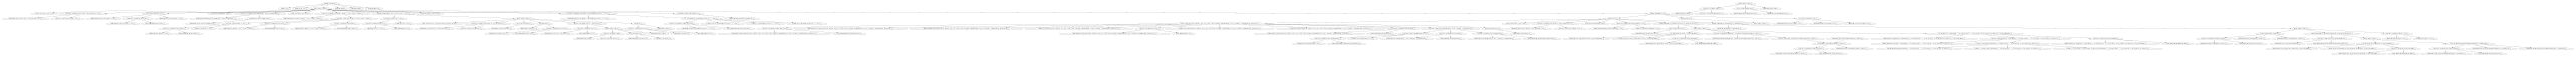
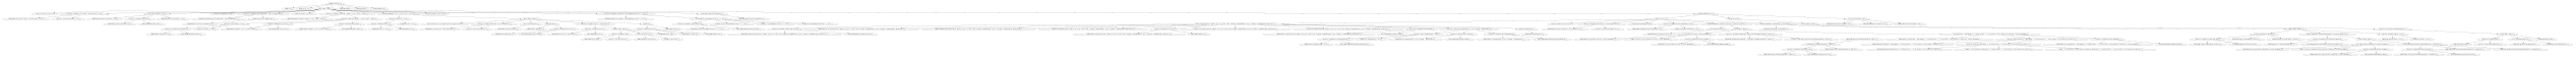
  digraph {
    fontname="Liberation Mono"
    node [fontname="Liberation Mono"]
    edge [fontname="Liberation Mono"]
    n1 [label=<(METHOD,processFile)<SUB>333</SUB>>]
    n2 [label=<(PARAM,this)<SUB>333</SUB>>]
    n3 [label=<(PARAM,String file)<SUB>333</SUB>>]
    n4 [label=<(BLOCK,&lt;empty&gt;,&lt;empty&gt;)<SUB>333</SUB>>]
    n5 [label=<(MODIFIER,PRIVATE)>]
    n6 [label=<(MODIFIER,VIRTUAL)>]
    n7 [label=<(METHOD_RETURN,void)<SUB>333</SUB>>]
    n8 [label=<(LOCAL,File srcFile: java.io.File)>]
    n9 [label=<(&lt;operator&gt;.assignment,File srcFile = new File(srcDir, file))<SUB>334</SUB>>]
    n10 [label=<(&lt;init&gt;,new File(srcDir, file))<SUB>334</SUB>>]
    n11 [label=<(LOCAL,long lastModified: long)>]
    n12 [label=<(&lt;operator&gt;.assignment,long lastModified = srcFile.lastModified())<SUB>335</SUB>>]
    n13 [label=<(LOCAL,File destD: java.io.File)>]
    n14 [label=<(&lt;operator&gt;.assignment,File destD = destDir == null ? srcDir : destDir)<SUB>336</SUB>>]
    n15 [label=<(CONTROL_STRUCTURE,if (fcv == null),if (fcv == null))<SUB>338</SUB>>]
    n16 [label=<(LOCAL,File tmpFile: java.io.File)>]
    n17 [label=<(&lt;operator&gt;.assignment,File tmpFile = createTempFile(&quot;fixcrlf&quot;, &quot;&quot;, null))<SUB>344</SUB>>]
    n18 [label=<(deleteOnExit,tmpFile.deleteOnExit())<SUB>345</SUB>>]
    n19 [label=<(CONTROL_STRUCTURE,try,try)<SUB>346</SUB>>]
    n20 [label=<(IDENTIFIER,srcFile,File srcFile = new File(srcDir, file))<SUB>334</SUB>>]
    n21 [label=<(&lt;operator&gt;.alloc,new File(srcDir, file))<SUB>334</SUB>>]
    n22 [label=<(IDENTIFIER,srcFile,new File(srcDir, file))<SUB>334</SUB>>]
    n23 [label=<(&lt;operator&gt;.fieldAccess,this.srcDir)<SUB>334</SUB>>]
    n24 [label=<(IDENTIFIER,file,new File(srcDir, file))<SUB>334</SUB>>]
    n25 [label=<(IDENTIFIER,lastModified,long lastModified = srcFile.lastModified())<SUB>335</SUB>>]
    n26 [label=<(lastModified,srcFile.lastModified())<SUB>335</SUB>>]
    n27 [label=<(IDENTIFIER,destD,File destD = destDir == null ? srcDir : destDir)<SUB>336</SUB>>]
    n28 [label=<(&lt;operator&gt;.conditional,destDir == null ? srcDir : destDir)<SUB>336</SUB>>]
    n29 [label=<(&lt;operator&gt;.equals,fcv == null)<SUB>338</SUB>>]
    n30 [label=<(BLOCK,&lt;empty&gt;,&lt;empty&gt;)<SUB>338</SUB>>]
    n31 [label=<(IDENTIFIER,tmpFile,File tmpFile = createTempFile(&quot;fixcrlf&quot;, &quot;&quot;, null))<SUB>344</SUB>>]
    n32 [label=<(createTempFile,createTempFile(&quot;fixcrlf&quot;, &quot;&quot;, null))<SUB>344</SUB>>]
    n33 [label=<(IDENTIFIER,tmpFile,tmpFile.deleteOnExit())<SUB>345</SUB>>]
    n34 [label=<(BLOCK,try,try)<SUB>346</SUB>>]
    n35 [label=<(BLOCK,catch,catch)>]
    n36 [label=<(&lt;init&gt;,new File(destD, file))<SUB>351</SUB>>]
    n37 [label=<(IDENTIFIER,this,new File(srcDir, file))<SUB>334</SUB>>]
    n38 [label=<(FIELD_IDENTIFIER,srcDir,srcDir)<SUB>334</SUB>>]
    n39 [label=<(IDENTIFIER,srcFile,srcFile.lastModified())<SUB>335</SUB>>]
    n40 [label=<(&lt;operator&gt;.equals,destDir == null)<SUB>336</SUB>>]
    n41 [label=<(&lt;operator&gt;.fieldAccess,this.srcDir)<SUB>336</SUB>>]
    n42 [label=<(&lt;operator&gt;.fieldAccess,this.destDir)<SUB>336</SUB>>]
    n43 [label=<(&lt;operator&gt;.fieldAccess,this.destDir)<SUB>336</SUB>>]
    n44 [label=<(LITERAL,null,destDir == null)<SUB>336</SUB>>]
    n45 [label=<(IDENTIFIER,this,destDir == null ? srcDir : destDir)<SUB>336</SUB>>]
    n46 [label=<(FIELD_IDENTIFIER,srcDir,srcDir)<SUB>336</SUB>>]
    n47 [label=<(IDENTIFIER,this,destDir == null ? srcDir : destDir)<SUB>336</SUB>>]
    n48 [label=<(FIELD_IDENTIFIER,destDir,destDir)<SUB>336</SUB>>]
    n49 [label=<(IDENTIFIER,this,destDir == null)<SUB>336</SUB>>]
    n50 [label=<(FIELD_IDENTIFIER,destDir,destDir)<SUB>336</SUB>>]
    n51 [label=<(&lt;operator&gt;.fieldAccess,this.fcv)<SUB>338</SUB>>]
    n52 [label=<(LITERAL,null,fcv == null)<SUB>338</SUB>>]
    n53 [label=<(LOCAL,FilterChain fc: org.apache.tools.ant.types.FilterChain)>]
    n54 [label=<(&lt;operator&gt;.assignment,FilterChain fc = new FilterChain())<SUB>339</SUB>>]
    n55 [label=<(&lt;init&gt;,new FilterChain())<SUB>339</SUB>>]
    n56 [label=<(add,add(filter))<SUB>340</SUB>>]
    n57 [label=<(&lt;operator&gt;.assignment,this.fcv = new Vector(1))<SUB>341</SUB>>]
    n58 [label=<(add,add(fc))<SUB>342</SUB>>]
    n59 [label=<(IDENTIFIER,this,fcv == null)<SUB>338</SUB>>]
    n60 [label=<(FIELD_IDENTIFIER,fcv,fcv)<SUB>338</SUB>>]
    n61 [label=<(IDENTIFIER,fc,FilterChain fc = new FilterChain())<SUB>339</SUB>>]
    n62 [label=<(&lt;operator&gt;.alloc,new FilterChain())<SUB>339</SUB>>]
    n63 [label=<(IDENTIFIER,fc,new FilterChain())<SUB>339</SUB>>]
    n64 [label=<(IDENTIFIER,fc,add(filter))<SUB>340</SUB>>]
    n65 [label=<(&lt;operator&gt;.fieldAccess,this.filter)<SUB>340</SUB>>]
    n66 [label=<(&lt;operator&gt;.fieldAccess,this.fcv)<SUB>341</SUB>>]
    n67 [label=<(BLOCK,&lt;empty&gt;,&lt;empty&gt;)<SUB>341</SUB>>]
    n68 [label=<(&lt;operator&gt;.fieldAccess,this.fcv)<SUB>342</SUB>>]
    n69 [label=<(IDENTIFIER,fc,add(fc))<SUB>342</SUB>>]
    n70 [label=<(IDENTIFIER,this,add(filter))<SUB>340</SUB>>]
    n71 [label=<(FIELD_IDENTIFIER,filter,filter)<SUB>340</SUB>>]
    n72 [label=<(IDENTIFIER,this,this.fcv = new Vector(1))<SUB>341</SUB>>]
    n73 [label=<(FIELD_IDENTIFIER,fcv,fcv)<SUB>341</SUB>>]
    n74 [label=<(&lt;operator&gt;.assignment,&lt;empty&gt;)>]
    n75 [label=<(&lt;init&gt;,new Vector(1))<SUB>341</SUB>>]
    n76 [label=<(IDENTIFIER,$obj11,&lt;empty&gt;)>]
    n77 [label=<(IDENTIFIER,$obj11,&lt;empty&gt;)>]
    n78 [label=<(&lt;operator&gt;.alloc,new Vector(1))<SUB>341</SUB>>]
    n79 [label=<(IDENTIFIER,$obj11,new Vector(1))>]
    n80 [label=<(LITERAL,1,new Vector(1))<SUB>341</SUB>>]
    n81 [label=<(IDENTIFIER,this,add(fc))<SUB>342</SUB>>]
    n82 [label=<(FIELD_IDENTIFIER,fcv,fcv)<SUB>342</SUB>>]
    n83 [label=<(&lt;operator&gt;.fieldAccess,FixCRLF.FILE_UTILS)<SUB>344</SUB>>]
    n84 [label=<(LITERAL,&quot;fixcrlf&quot;,createTempFile(&quot;fixcrlf&quot;, &quot;&quot;, null))<SUB>344</SUB>>]
    n85 [label=<(LITERAL,&quot;&quot;,createTempFile(&quot;fixcrlf&quot;, &quot;&quot;, null))<SUB>344</SUB>>]
    n86 [label=<(LITERAL,null,createTempFile(&quot;fixcrlf&quot;, &quot;&quot;, null))<SUB>344</SUB>>]
    n87 [label=<(IDENTIFIER,FixCRLF,createTempFile(&quot;fixcrlf&quot;, &quot;&quot;, null))<SUB>344</SUB>>]
    n88 [label=<(FIELD_IDENTIFIER,FILE_UTILS,FILE_UTILS)<SUB>344</SUB>>]
    n89 [label=<(copyFile,copyFile(srcFile, tmpFile, null, fcv, false, false, encoding, outputEncoding == null ? encoding : outputEncoding, getProject()))<SUB>347</SUB>>]
    n90 [label=<(LOCAL,File destFile: java.io.File)>]
    n91 [label=<(&lt;operator&gt;.assignment,File destFile = new File(destD, file))<SUB>351</SUB>>]
    n92 [label=<(LOCAL,boolean destIsWrong: boolean)>]
    n93 [label=<(&lt;operator&gt;.assignment,boolean destIsWrong = true)<SUB>353</SUB>>]
    n94 [label=<(CONTROL_STRUCTURE,if (destFile.exists()),if (destFile.exists()))<SUB>354</SUB>>]
    n95 [label=<(CONTROL_STRUCTURE,if (destIsWrong),if (destIsWrong))<SUB>362</SUB>>]
    n96 [label=<(BLOCK,&lt;empty&gt;,&lt;empty&gt;)<SUB>370</SUB>>]
    n97 [label=<(&lt;operator&gt;.fieldAccess,FixCRLF.FILE_UTILS)<SUB>347</SUB>>]
    n98 [label=<(IDENTIFIER,srcFile,copyFile(srcFile, tmpFile, null, fcv, false, false, encoding, outputEncoding == null ? encoding : outputEncoding, getProject()))<SUB>347</SUB>>]
    n99 [label=<(IDENTIFIER,tmpFile,copyFile(srcFile, tmpFile, null, fcv, false, false, encoding, outputEncoding == null ? encoding : outputEncoding, getProject()))<SUB>347</SUB>>]
    n100 [label=<(LITERAL,null,copyFile(srcFile, tmpFile, null, fcv, false, false, encoding, outputEncoding == null ? encoding : outputEncoding, getProject()))<SUB>347</SUB>>]
    n101 [label=<(&lt;operator&gt;.fieldAccess,this.fcv)<SUB>347</SUB>>]
    n102 [label=<(LITERAL,false,copyFile(srcFile, tmpFile, null, fcv, false, false, encoding, outputEncoding == null ? encoding : outputEncoding, getProject()))<SUB>347</SUB>>]
    n103 [label=<(LITERAL,false,copyFile(srcFile, tmpFile, null, fcv, false, false, encoding, outputEncoding == null ? encoding : outputEncoding, getProject()))<SUB>347</SUB>>]
    n104 [label=<(&lt;operator&gt;.fieldAccess,this.encoding)<SUB>348</SUB>>]
    n105 [label=<(&lt;operator&gt;.conditional,outputEncoding == null ? encoding : outputEncoding)<SUB>348</SUB>>]
    n106 [label=<(getProject,getProject())<SUB>349</SUB>>]
    n107 [label=<(IDENTIFIER,destFile,File destFile = new File(destD, file))<SUB>351</SUB>>]
    n108 [label=<(&lt;operator&gt;.alloc,new File(destD, file))<SUB>351</SUB>>]
    n109 [label=<(IDENTIFIER,destFile,new File(destD, file))<SUB>351</SUB>>]
    n110 [label=<(IDENTIFIER,destD,new File(destD, file))<SUB>351</SUB>>]
    n111 [label=<(IDENTIFIER,file,new File(destD, file))<SUB>351</SUB>>]
    n112 [label=<(IDENTIFIER,destIsWrong,boolean destIsWrong = true)<SUB>353</SUB>>]
    n113 [label=<(LITERAL,true,boolean destIsWrong = true)<SUB>353</SUB>>]
    n114 [label=<(exists,destFile.exists())<SUB>354</SUB>>]
    n115 [label=<(BLOCK,&lt;empty&gt;,&lt;empty&gt;)<SUB>354</SUB>>]
    n116 [label=<(IDENTIFIER,destIsWrong,if (destIsWrong))<SUB>362</SUB>>]
    n117 [label=<(BLOCK,&lt;empty&gt;,&lt;empty&gt;)<SUB>362</SUB>>]
    n118 [label=<(IDENTIFIER,FixCRLF,copyFile(srcFile, tmpFile, null, fcv, false, false, encoding, outputEncoding == null ? encoding : outputEncoding, getProject()))<SUB>347</SUB>>]
    n119 [label=<(FIELD_IDENTIFIER,FILE_UTILS,FILE_UTILS)<SUB>347</SUB>>]
    n120 [label=<(IDENTIFIER,this,copyFile(srcFile, tmpFile, null, fcv, false, false, encoding, outputEncoding == null ? encoding : outputEncoding, getProject()))<SUB>347</SUB>>]
    n121 [label=<(FIELD_IDENTIFIER,fcv,fcv)<SUB>347</SUB>>]
    n122 [label=<(IDENTIFIER,this,copyFile(srcFile, tmpFile, null, fcv, false, false, encoding, outputEncoding == null ? encoding : outputEncoding, getProject()))<SUB>348</SUB>>]
    n123 [label=<(FIELD_IDENTIFIER,encoding,encoding)<SUB>348</SUB>>]
    n124 [label=<(&lt;operator&gt;.equals,outputEncoding == null)<SUB>348</SUB>>]
    n125 [label=<(&lt;operator&gt;.fieldAccess,this.encoding)<SUB>348</SUB>>]
    n126 [label=<(&lt;operator&gt;.fieldAccess,this.outputEncoding)<SUB>348</SUB>>]
    n127 [label=<(IDENTIFIER,this,getProject())<SUB>349</SUB>>]
    n128 [label=<(&lt;operator&gt;.fieldAccess,this.outputEncoding)<SUB>348</SUB>>]
    n129 [label=<(LITERAL,null,outputEncoding == null)<SUB>348</SUB>>]
    n130 [label=<(IDENTIFIER,this,outputEncoding == null ? encoding : outputEncoding)<SUB>348</SUB>>]
    n131 [label=<(FIELD_IDENTIFIER,encoding,encoding)<SUB>348</SUB>>]
    n132 [label=<(IDENTIFIER,this,outputEncoding == null ? encoding : outputEncoding)<SUB>348</SUB>>]
    n133 [label=<(FIELD_IDENTIFIER,outputEncoding,outputEncoding)<SUB>348</SUB>>]
    n134 [label=<(IDENTIFIER,this,outputEncoding == null)<SUB>348</SUB>>]
    n135 [label=<(FIELD_IDENTIFIER,outputEncoding,outputEncoding)<SUB>348</SUB>>]
    n136 [label=<(IDENTIFIER,destFile,destFile.exists())<SUB>354</SUB>>]
    n137 [label=<(log,log(&quot;destFile exists&quot;, Project.MSG_DEBUG))<SUB>356</SUB>>]
    n138 [label=<(&lt;operator&gt;.assignment,destIsWrong = !FILE_UTILS.contentEquals(destFile, tmpFile))<SUB>357</SUB>>]
    n139 [label=<(log,log(destFile + (destIsWrong ? &quot; is being written&quot; : &quot; is not written, as the contents are identical&quot;), Project.MSG_DEBUG))<SUB>358</SUB>>]
    n140 [label=<(IDENTIFIER,this,log(&quot;destFile exists&quot;, Project.MSG_DEBUG))<SUB>356</SUB>>]
    n141 [label=<(LITERAL,&quot;destFile exists&quot;,log(&quot;destFile exists&quot;, Project.MSG_DEBUG))<SUB>356</SUB>>]
    n142 [label=<(&lt;operator&gt;.fieldAccess,Project.MSG_DEBUG)<SUB>356</SUB>>]
    n143 [label=<(IDENTIFIER,destIsWrong,destIsWrong = !FILE_UTILS.contentEquals(destFile, tmpFile))<SUB>357</SUB>>]
    n144 [label=<(&lt;operator&gt;.logicalNot,!FILE_UTILS.contentEquals(destFile, tmpFile))<SUB>357</SUB>>]
    n145 [label=<(IDENTIFIER,this,log(destFile + (destIsWrong ? &quot; is being written&quot; : &quot; is not written, as the contents are identical&quot;), Project.MSG_DEBUG))<SUB>358</SUB>>]
    n146 [label=<(&lt;operator&gt;.addition,destFile + (destIsWrong ? &quot; is being written&quot; : &quot; is not written, as the contents are identical&quot;))<SUB>358</SUB>>]
    n147 [label=<(&lt;operator&gt;.fieldAccess,Project.MSG_DEBUG)<SUB>360</SUB>>]
    n148 [label=<(IDENTIFIER,Project,log(&quot;destFile exists&quot;, Project.MSG_DEBUG))<SUB>356</SUB>>]
    n149 [label=<(FIELD_IDENTIFIER,MSG_DEBUG,MSG_DEBUG)<SUB>356</SUB>>]
    n150 [label=<(contentEquals,contentEquals(destFile, tmpFile))<SUB>357</SUB>>]
    n151 [label=<(&lt;operator&gt;.fieldAccess,FixCRLF.FILE_UTILS)<SUB>357</SUB>>]
    n152 [label=<(IDENTIFIER,destFile,contentEquals(destFile, tmpFile))<SUB>357</SUB>>]
    n153 [label=<(IDENTIFIER,FixCRLF,contentEquals(destFile, tmpFile))<SUB>357</SUB>>]
    n154 [label=<(FIELD_IDENTIFIER,FILE_UTILS,FILE_UTILS)<SUB>357</SUB>>]
    n155 [label=<(IDENTIFIER,tmpFile,contentEquals(destFile, tmpFile))<SUB>357</SUB>>]
    n156 [label=<(IDENTIFIER,destFile,destFile + (destIsWrong ? &quot; is being written&quot; : &quot; is not written, as the contents are identical&quot;))<SUB>358</SUB>>]
    n157 [label=<(&lt;operator&gt;.conditional,destIsWrong ? &quot; is being written&quot; : &quot; is not written, as the contents are identical&quot;)<SUB>358</SUB>>]
    n158 [label=<(IDENTIFIER,Project,log(destFile + (destIsWrong ? &quot; is being written&quot; : &quot; is not written, as the contents are identical&quot;), Project.MSG_DEBUG))<SUB>360</SUB>>]
    n159 [label=<(FIELD_IDENTIFIER,MSG_DEBUG,MSG_DEBUG)<SUB>360</SUB>>]
    n160 [label=<(IDENTIFIER,destIsWrong,destIsWrong ? &quot; is being written&quot; : &quot; is not written, as the contents are identical&quot;)<SUB>358</SUB>>]
    n161 [label=<(LITERAL,&quot; is being written&quot;,destIsWrong ? &quot; is being written&quot; : &quot; is not written, as the contents are identical&quot;)<SUB>358</SUB>>]
    n162 [label=<(LITERAL,&quot; is not written, as the contents are identical&quot;,destIsWrong ? &quot; is being written&quot; : &quot; is not written, as the contents are identical&quot;)<SUB>359</SUB>>]
    n163 [label=<(rename,rename(tmpFile, destFile))<SUB>363</SUB>>]
    n164 [label=<(CONTROL_STRUCTURE,if (preserveLastModified),if (preserveLastModified))<SUB>364</SUB>>]
    n165 [label=<(&lt;operator&gt;.assignment,tmpFile = null)<SUB>364</SUB>>]
    n166 [label=<(&lt;operator&gt;.fieldAccess,FixCRLF.FILE_UTILS)<SUB>363</SUB>>]
    n167 [label=<(IDENTIFIER,tmpFile,rename(tmpFile, destFile))<SUB>363</SUB>>]
    n168 [label=<(IDENTIFIER,destFile,rename(tmpFile, destFile))<SUB>363</SUB>>]
    n169 [label=<(&lt;operator&gt;.fieldAccess,this.preserveLastModified)<SUB>364</SUB>>]
    n170 [label=<(BLOCK,&lt;empty&gt;,&lt;empty&gt;)<SUB>364</SUB>>]
    n171 [label=<(IDENTIFIER,tmpFile,tmpFile = null)<SUB>368</SUB>>]
    n172 [label=<(LITERAL,null,tmpFile = null)<SUB>368</SUB>>]
    n173 [label=<(IDENTIFIER,FixCRLF,rename(tmpFile, destFile))<SUB>363</SUB>>]
    n174 [label=<(FIELD_IDENTIFIER,FILE_UTILS,FILE_UTILS)<SUB>363</SUB>>]
    n175 [label=<(IDENTIFIER,this,if (preserveLastModified))<SUB>364</SUB>>]
    n176 [label=<(FIELD_IDENTIFIER,preserveLastModified,preserveLastModified)<SUB>364</SUB>>]
    n177 [label=<(log,log(&quot;preserved lastModified&quot;, Project.MSG_DEBUG))<SUB>365</SUB>>]
    n178 [label=<(setFileLastModified,setFileLastModified(destFile, lastModified))<SUB>366</SUB>>]
    n179 [label=<(IDENTIFIER,this,log(&quot;preserved lastModified&quot;, Project.MSG_DEBUG))<SUB>365</SUB>>]
    n180 [label=<(LITERAL,&quot;preserved lastModified&quot;,log(&quot;preserved lastModified&quot;, Project.MSG_DEBUG))<SUB>365</SUB>>]
    n181 [label=<(&lt;operator&gt;.fieldAccess,Project.MSG_DEBUG)<SUB>365</SUB>>]
    n182 [label=<(&lt;operator&gt;.fieldAccess,FixCRLF.FILE_UTILS)<SUB>366</SUB>>]
    n183 [label=<(IDENTIFIER,destFile,setFileLastModified(destFile, lastModified))<SUB>366</SUB>>]
    n184 [label=<(IDENTIFIER,lastModified,setFileLastModified(destFile, lastModified))<SUB>366</SUB>>]
    n185 [label=<(IDENTIFIER,Project,log(&quot;preserved lastModified&quot;, Project.MSG_DEBUG))<SUB>365</SUB>>]
    n186 [label=<(FIELD_IDENTIFIER,MSG_DEBUG,MSG_DEBUG)<SUB>365</SUB>>]
    n187 [label=<(IDENTIFIER,FixCRLF,setFileLastModified(destFile, lastModified))<SUB>366</SUB>>]
    n188 [label=<(FIELD_IDENTIFIER,FILE_UTILS,FILE_UTILS)<SUB>366</SUB>>]
+   n189 [label=<(&lt;operator&gt;.throw,throw new BuildException(e);)<SUB>371</SUB>>]
    n190 [label=<(BLOCK,&lt;empty&gt;,&lt;empty&gt;)<SUB>371</SUB>>]
    n191 [label=<(&lt;operator&gt;.assignment,&lt;empty&gt;)>]
    n192 [label=<(&lt;init&gt;,new BuildException(e))<SUB>371</SUB>>]
    n193 [label=<(IDENTIFIER,$obj13,&lt;empty&gt;)>]
    n194 [label=<(IDENTIFIER,$obj13,&lt;empty&gt;)>]
    n195 [label=<(&lt;operator&gt;.alloc,new BuildException(e))<SUB>371</SUB>>]
    n196 [label=<(IDENTIFIER,$obj13,new BuildException(e))>]
    n197 [label=<(IDENTIFIER,e,new BuildException(e))<SUB>371</SUB>>]
    n1 -> n2
    n1 -> n3
    n1 -> n4
    n1 -> n5
    n1 -> n6
    n1 -> n7
    n4 -> n8
    n4 -> n9
    n4 -> n10
    n4 -> n11
    n4 -> n12
    n4 -> n13
    n4 -> n14
    n4 -> n15
    n4 -> n16
    n4 -> n17
    n4 -> n18
    n4 -> n19
    n9 -> n20
    n9 -> n21
    n10 -> n22
    n10 -> n23
    n10 -> n24
    n12 -> n25
    n12 -> n26
    n14 -> n27
    n14 -> n28
    n15 -> n29
    n15 -> n30
    n17 -> n31
    n17 -> n32
    n18 -> n33
    n19 -> n34
    n19 -> n35
    n19 -> n36
    n23 -> n37
    n23 -> n38
    n26 -> n39
    n28 -> n40
    n28 -> n41
    n28 -> n42
    n29 -> n51
    n29 -> n52
    n30 -> n53
    n30 -> n54
    n30 -> n55
    n30 -> n56
    n30 -> n57
    n30 -> n58
    n32 -> n83
    n32 -> n84
    n32 -> n85
    n32 -> n86
    n34 -> n89
    n34 -> n90
    n34 -> n91
    n34 -> n92
    n34 -> n93
    n34 -> n94
    n34 -> n95
    n35 -> n96
    n36 -> n109
    n36 -> n110
    n36 -> n111
    n40 -> n43
    n40 -> n44
    n41 -> n45
    n41 -> n46
    n42 -> n47
    n42 -> n48
    n43 -> n49
    n43 -> n50
    n51 -> n59
    n51 -> n60
    n54 -> n61
    n54 -> n62
    n55 -> n63
    n56 -> n64
    n56 -> n65
    n57 -> n66
    n57 -> n67
    n58 -> n68
    n58 -> n69
    n65 -> n70
    n65 -> n71
    n66 -> n72
    n66 -> n73
    n67 -> n74
    n67 -> n75
    n67 -> n76
    n68 -> n81
    n68 -> n82
    n74 -> n77
    n74 -> n78
    n75 -> n79
    n75 -> n80
    n83 -> n87
    n83 -> n88
    n89 -> n97
    n89 -> n98
    n89 -> n99
    n89 -> n100
    n89 -> n101
    n89 -> n102
    n89 -> n103
    n89 -> n104
    n89 -> n105
    n89 -> n106
    n91 -> n107
    n91 -> n108
    n93 -> n112
    n93 -> n113
    n94 -> n114
    n94 -> n115
    n95 -> n116
    n95 -> n117
+   n96 -> n189
    n97 -> n118
    n97 -> n119
    n101 -> n120
    n101 -> n121
    n104 -> n122
    n104 -> n123
    n105 -> n124
    n105 -> n125
    n105 -> n126
    n106 -> n127
    n114 -> n136
    n115 -> n137
    n115 -> n138
    n115 -> n139
    n117 -> n163
    n117 -> n164
    n117 -> n165
    n124 -> n128
    n124 -> n129
    n125 -> n130
    n125 -> n131
    n126 -> n132
    n126 -> n133
    n128 -> n134
    n128 -> n135
    n137 -> n140
    n137 -> n141
    n137 -> n142
    n138 -> n143
    n138 -> n144
    n139 -> n145
    n139 -> n146
    n139 -> n147
    n142 -> n148
    n142 -> n149
    n144 -> n150
    n146 -> n156
    n146 -> n157
    n147 -> n158
    n147 -> n159
    n150 -> n151
    n150 -> n152
    n151 -> n153
    n151 -> n154
    n155 -> n150
    n157 -> n160
    n157 -> n161
    n157 -> n162
    n163 -> n166
    n163 -> n167
    n163 -> n168
    n164 -> n169
    n164 -> n170
    n165 -> n171
    n165 -> n172
    n166 -> n173
    n166 -> n174
    n169 -> n175
    n169 -> n176
    n170 -> n177
    n170 -> n178
    n177 -> n179
    n177 -> n180
    n177 -> n181
    n178 -> n182
    n178 -> n183
    n178 -> n184
    n181 -> n185
    n181 -> n186
    n182 -> n187
    n182 -> n188
+   n189 -> n190
    n190 -> n191
    n190 -> n192
    n190 -> n193
    n191 -> n194
    n191 -> n195
    n192 -> n196
    n192 -> n197
  }
